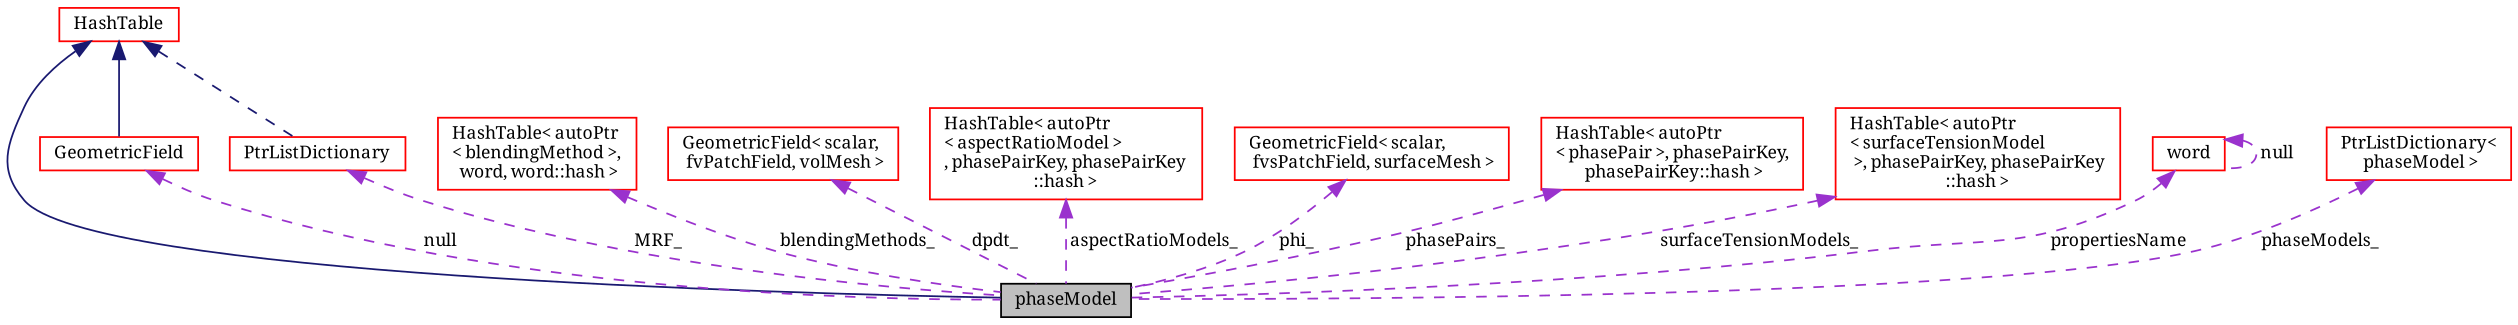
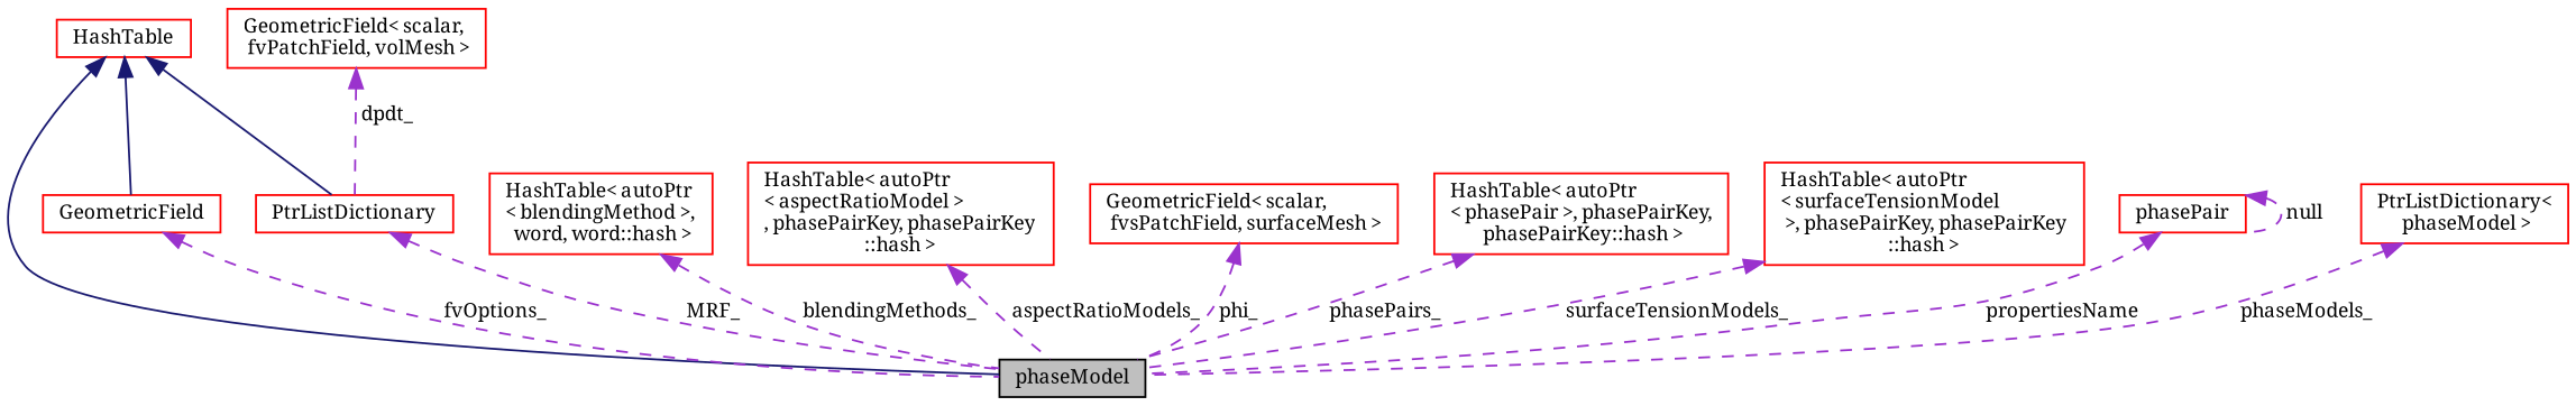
  digraph {
    fontname="Noto Serif"
    rankdir=TB
    node [color=red fontname="Noto Serif" fontsize=10 shape=record]
    edge [color=darkorchid3 dir=back fontname="Noto Serif" fontsize=10 labelfontname=Helvetica labelfontsize=10 style=dashed]
    n1 [color=black fillcolor=grey75 fontcolor=black height=0.2 label=phaseModel style=filled width=0.4]
    n2 [height=0.2 label=HashTable width=0.4]
    n3 [height=0.2 label=GeometricField width=0.4]
    n4 [height=0.2 label=PtrListDictionary width=0.4]
    n5 [height=0.2 label="HashTable\< autoPtr\l\< blendingMethod \>,\l word, word::hash \>" width=0.4]
    n6 [height=0.2 label="GeometricField\< scalar,\l fvPatchField, volMesh \>" width=0.4]
    n7 [height=0.2 label="HashTable\< autoPtr\l\< aspectRatioModel \>\l, phasePairKey, phasePairKey\l::hash \>" width=0.4]
    n8 [height=0.2 label="GeometricField\< scalar,\l fvsPatchField, surfaceMesh \>" width=0.4]
    n9 [height=0.2 label="HashTable\< autoPtr\l\< phasePair \>, phasePairKey,\l phasePairKey::hash \>" width=0.4]
    n10 [height=0.2 label="HashTable\< autoPtr\l\< surfaceTensionModel\l \>, phasePairKey, phasePairKey\l::hash \>" width=0.4]
-   n11 [height=0.2 label=word width=0.4]
+   n11 [height=0.2 label=phasePair width=0.4]
    n12 [height=0.2 label="PtrListDictionary\<\l phaseModel \>" width=0.4]
    n2 -> n1 [color=midnightblue style=solid]
    n2 -> n3 [color=midnightblue style=solid]
-   n2 -> n4 [color=midnightblue]
-   n3 -> n1 [label=" null"]
+   n2 -> n4 [color=midnightblue style=solid]
+   n3 -> n1 [label=" fvOptions_"]
    n4 -> n1 [label=" MRF_"]
    n5 -> n1 [label=" blendingMethods_"]
-   n6 -> n1 [label=" dpdt_"]
+   n6 -> n4 [label=" dpdt_"]
    n7 -> n1 [label=" aspectRatioModels_"]
    n8 -> n1 [label=" phi_"]
    n9 -> n1 [label=" phasePairs_"]
    n10 -> n1 [label=" surfaceTensionModels_"]
    n11 -> n1 [label=" propertiesName"]
    n11 -> n11 [label=" null"]
    n12 -> n1 [label=" phaseModels_"]
  }
